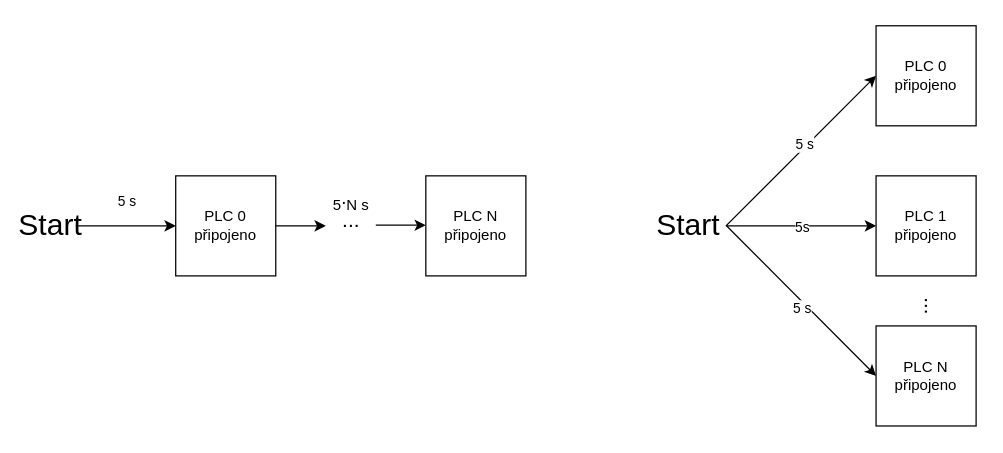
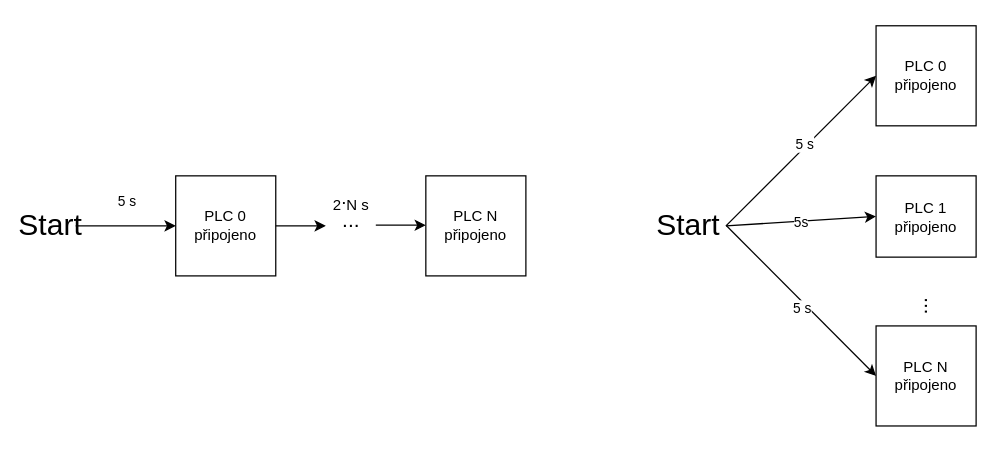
  <mxCell id="0" />
  <mxCell id="1" parent="0" />
  <mxCell id="2" value="PLC 0&lt;br&gt;připojeno" style="rounded=0;whiteSpace=wrap;html=1;" vertex="1" parent="1"><mxGeometry x="140" y="140" width="80" height="80" as="geometry" /></mxCell>
  <mxCell id="3" value="" style="endArrow=classic;html=1;" edge="1" parent="1"><mxGeometry width="50" height="50" relative="1" as="geometry"><mxPoint x="220" y="180" as="sourcePoint" /><mxPoint x="260" y="180" as="targetPoint" /></mxGeometry></mxCell>
  <mxCell id="4" value="" style="endArrow=classic;html=1;" edge="1" parent="1"><mxGeometry width="50" height="50" relative="1" as="geometry"><mxPoint x="300" y="179.5" as="sourcePoint" /><mxPoint x="340" y="179.5" as="targetPoint" /></mxGeometry></mxCell>
  <mxCell id="5" value="PLC N&lt;br&gt;připojeno" style="rounded=0;whiteSpace=wrap;html=1;" vertex="1" parent="1"><mxGeometry x="340" y="140" width="80" height="80" as="geometry" /></mxCell>
- <mxCell id="6" value="5&lt;sup&gt;&lt;font style=&quot;font-size: 15px&quot;&gt;.&lt;/font&gt;&lt;/sup&gt;N s" style="text;html=1;align=center;verticalAlign=middle;resizable=0;points=[];autosize=1;" vertex="1" parent="1"><mxGeometry x="260" y="145" width="40" height="30" as="geometry" /></mxCell>
+ <mxCell id="6" value="2&lt;sup&gt;&lt;font style=&quot;font-size: 15px&quot;&gt;.&lt;/font&gt;&lt;/sup&gt;N s" style="text;html=1;align=center;verticalAlign=middle;resizable=0;points=[];autosize=1;" vertex="1" parent="1"><mxGeometry x="260" y="145" width="40" height="30" as="geometry" /></mxCell>
  <mxCell id="7" value="&lt;font style=&quot;font-size: 20px&quot;&gt;&lt;sup&gt;...&lt;/sup&gt;&lt;/font&gt;" style="text;html=1;align=center;verticalAlign=middle;resizable=0;points=[];autosize=1;" vertex="1" parent="1"><mxGeometry x="265" y="165" width="30" height="30" as="geometry" /></mxCell>
  <mxCell id="8" value="PLC 0&lt;br&gt;připojeno" style="rounded=0;whiteSpace=wrap;html=1;" vertex="1" parent="1"><mxGeometry x="700" y="20" width="80" height="80" as="geometry" /></mxCell>
- <mxCell id="9" value="PLC 1&lt;br&gt;připojeno" style="rounded=0;whiteSpace=wrap;html=1;" vertex="1" parent="1"><mxGeometry x="700" y="140" width="80" height="80" as="geometry" /></mxCell>
+ <mxCell id="9" value="PLC 1&lt;br&gt;připojeno" style="rounded=0;whiteSpace=wrap;html=1;" vertex="1" parent="1"><mxGeometry x="700" y="140" width="80" height="65" as="geometry" /></mxCell>
  <mxCell id="10" value="PLC N&lt;br&gt;připojeno" style="rounded=0;whiteSpace=wrap;html=1;" vertex="1" parent="1"><mxGeometry x="700" y="260" width="80" height="80" as="geometry" /></mxCell>
  <mxCell id="11" value="&lt;font style=&quot;font-size: 20px&quot;&gt;&lt;sup&gt;...&lt;/sup&gt;&lt;/font&gt;" style="text;html=1;align=center;verticalAlign=middle;resizable=0;points=[];autosize=1;rotation=-90;" vertex="1" parent="1"><mxGeometry x="725" y="230" width="30" height="30" as="geometry" /></mxCell>
  <mxCell id="12" value="" style="endArrow=classic;html=1;entryX=0;entryY=0.5;entryDx=0;entryDy=0;" edge="1" parent="1" target="8"><mxGeometry width="50" height="50" relative="1" as="geometry"><mxPoint x="580" y="180" as="sourcePoint" /><mxPoint x="630" y="130" as="targetPoint" /></mxGeometry></mxCell>
  <mxCell id="13" value="5 s" style="edgeLabel;html=1;align=center;verticalAlign=middle;resizable=0;points=[];" vertex="1" connectable="0" parent="12"><mxGeometry x="0.067" y="1" relative="1" as="geometry"><mxPoint x="-1" as="offset" /></mxGeometry></mxCell>
  <mxCell id="14" value="" style="endArrow=classic;html=1;entryX=0;entryY=0.5;entryDx=0;entryDy=0;" edge="1" parent="1" target="9"><mxGeometry width="50" height="50" relative="1" as="geometry"><mxPoint x="580" y="180" as="sourcePoint" /><mxPoint x="710" y="70" as="targetPoint" /></mxGeometry></mxCell>
  <mxCell id="15" value="5s" style="edgeLabel;html=1;align=center;verticalAlign=middle;resizable=0;points=[];" vertex="1" connectable="0" parent="14"><mxGeometry relative="1" as="geometry"><mxPoint as="offset" /></mxGeometry></mxCell>
  <mxCell id="16" value="" style="endArrow=classic;html=1;entryX=0;entryY=0.5;entryDx=0;entryDy=0;" edge="1" parent="1" target="10"><mxGeometry width="50" height="50" relative="1" as="geometry"><mxPoint x="580" y="179.5" as="sourcePoint" /><mxPoint x="700" y="179.5" as="targetPoint" /></mxGeometry></mxCell>
  <mxCell id="17" value="5 s" style="edgeLabel;html=1;align=center;verticalAlign=middle;resizable=0;points=[];" vertex="1" connectable="0" parent="16"><mxGeometry x="0.002" y="1" relative="1" as="geometry"><mxPoint y="5.98" as="offset" /></mxGeometry></mxCell>
  <mxCell id="18" style="edgeStyle=orthogonalEdgeStyle;rounded=0;orthogonalLoop=1;jettySize=auto;html=1;exitX=1;exitY=0.5;exitDx=0;exitDy=0;entryX=0;entryY=0.5;entryDx=0;entryDy=0;" edge="1" parent="1" source="20" target="2"><mxGeometry relative="1" as="geometry" /></mxCell>
  <mxCell id="19" value="5 s" style="edgeLabel;html=1;align=center;verticalAlign=middle;resizable=0;points=[];" vertex="1" connectable="0" parent="18"><mxGeometry x="-0.35" relative="1" as="geometry"><mxPoint x="14" y="-20" as="offset" /></mxGeometry></mxCell>
  <mxCell id="20" value="&lt;font style=&quot;font-size: 24px&quot;&gt;Start&lt;/font&gt;" style="text;html=1;strokeColor=none;fillColor=none;align=center;verticalAlign=middle;whiteSpace=wrap;rounded=0;" vertex="1" parent="1"><mxGeometry x="20" y="170" width="40" height="20" as="geometry" /></mxCell>
  <mxCell id="21" value="&lt;font style=&quot;font-size: 24px&quot;&gt;Start&lt;/font&gt;" style="text;html=1;strokeColor=none;fillColor=none;align=center;verticalAlign=middle;whiteSpace=wrap;rounded=0;" vertex="1" parent="1"><mxGeometry x="530" y="170" width="40" height="20" as="geometry" /></mxCell>
